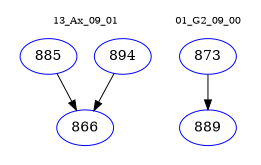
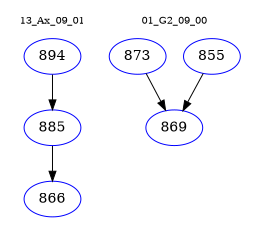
  digraph {
    node [color=blue]
    edge [color=black]
    n1 [label=894]
    n2 [label=885]
    n3 [label=866]
-   n5 [label=889]
+   n4 [label=855]
+   n5 [label=869]
    n6 [label=873]
    subgraph cluster_1 {
      color=white
      fontsize=10
      label="13_Ax_09_01"
      n1
      n2
      n3
    }
    subgraph cluster_2 {
      color=white
      fontsize=10
      label="01_G2_09_00"
+     n4
      n5
      n6
    }
-   n1 -> n3
+   n1 -> n2
    n2 -> n3
+   n4 -> n5
    n6 -> n5
  }
